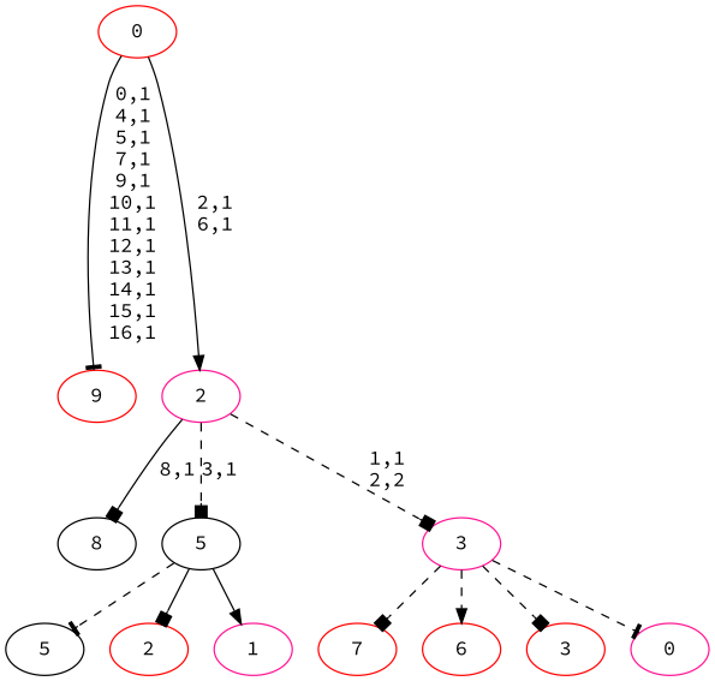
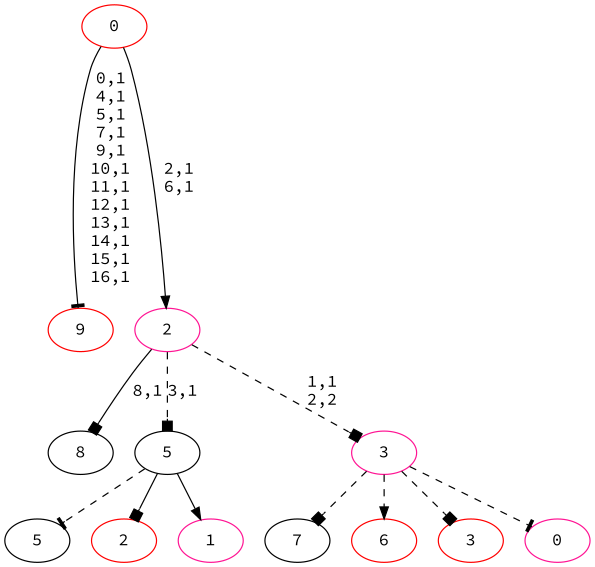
  digraph {
    fontname="Source Code Pro"
    node [color=red fontname="Source Code Pro"]
    edge [arrowhead=box fontname="Source Code Pro" style=dashed]
    n1 [color=black label=8]
-   n2 [label=7]
+   n2 [color=black label=7]
    n3 [label=6]
    n4 [color=black label=5]
    n5 [label=9]
    n6 [label=3]
    n7 [label=2]
    n8 [color=deeppink label=1]
    5 [color=black]
    n10 [color=deeppink label=0]
    3 [color=deeppink]
    2 [color=deeppink]
    0
    5 -> n4 [arrowhead=tee]
    5 -> n7 [style=solid]
    5 -> n8 [arrowhead=normal style=solid]
    3 -> n2
    3 -> n3 [arrowhead=normal]
    3 -> n6
    3 -> n10 [arrowhead=tee]
    2 -> n1 [label="8,1" style=solid]
    2 -> 5 [label="3,1"]
    2 -> 3 [label="1,1\n2,2"]
    0 -> n5 [arrowhead=tee label="0,1\n4,1\n5,1\n7,1\n9,1\n10,1\n11,1\n12,1\n13,1\n14,1\n15,1\n16,1" style=solid]
    0 -> 2 [arrowhead=normal label="2,1\n6,1" style=solid]
  }
